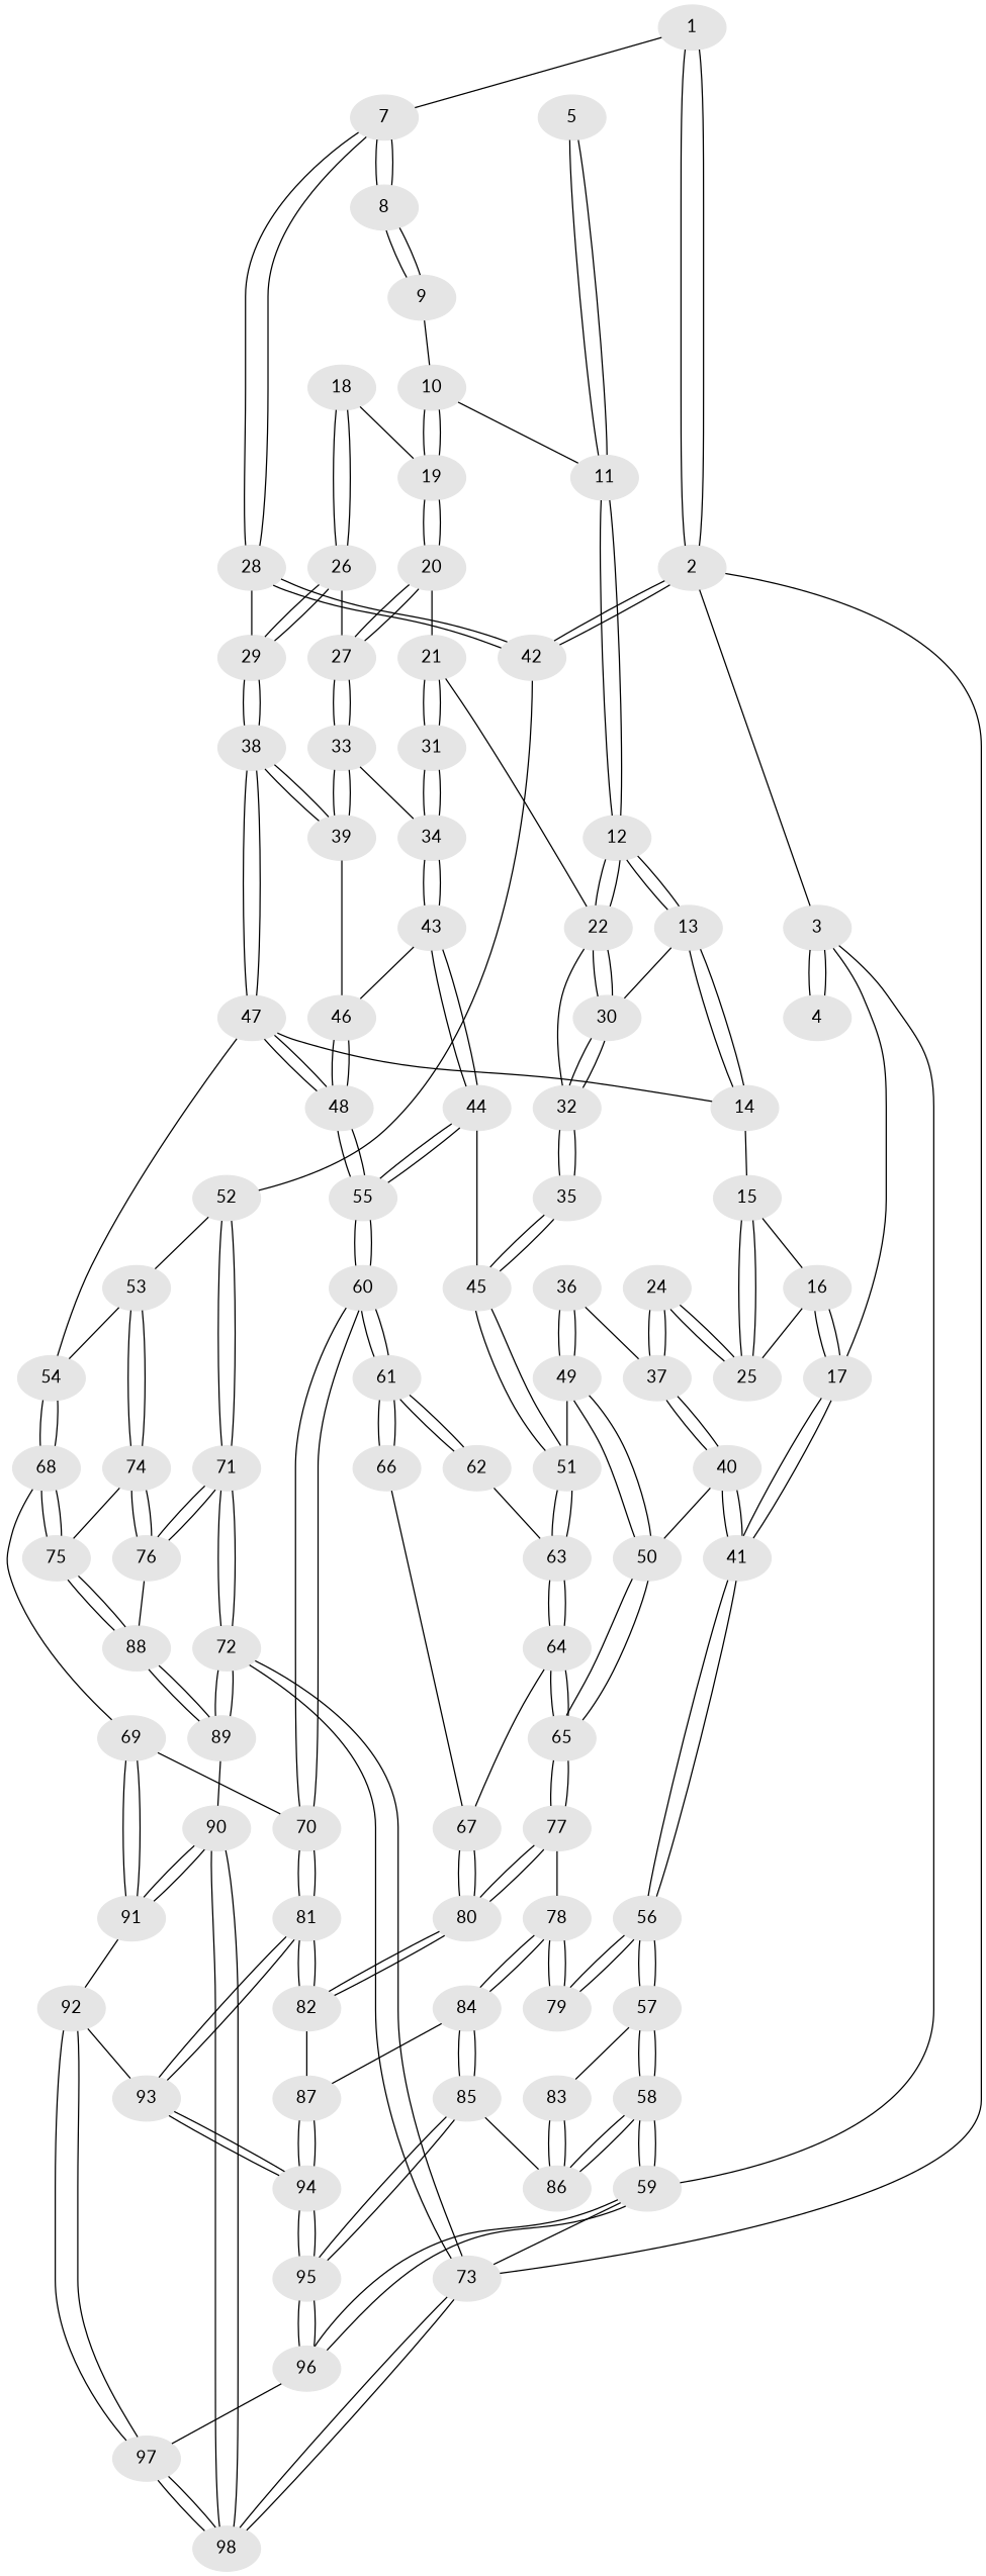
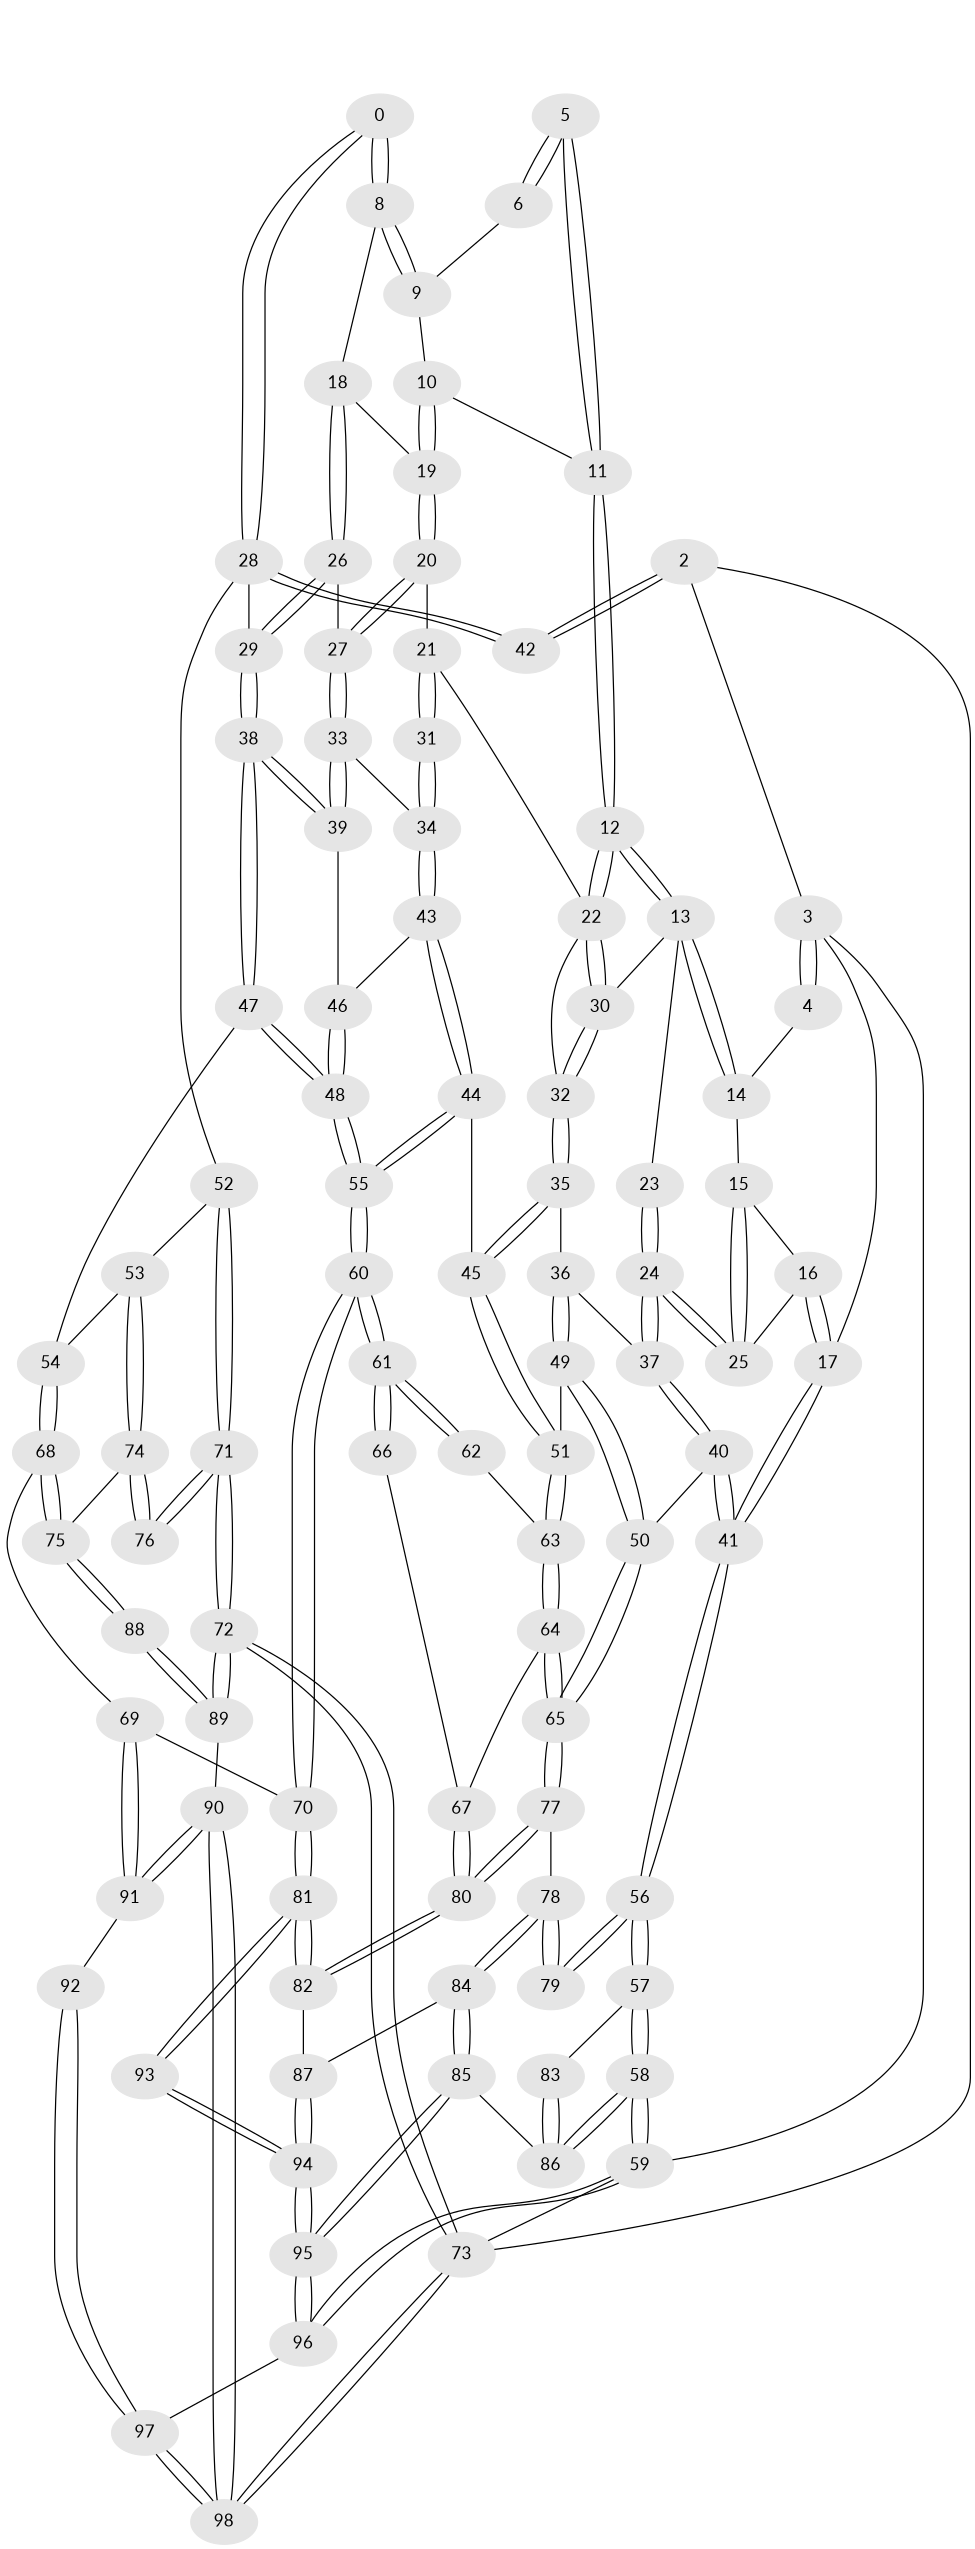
  graph {
    fontname=Lato
    node [color=gray90 fontname=Lato style=filled]
    edge [fontname=Lato]
-   1
    2
-   7
+   7 [label=0]
    3
    42
    73
    8
    28
    4
    17
    59
    52
    98
    14
    41
    96
    5
+   6
    11
    15
    9
    12
    10
    18
    29
    19
    26
    20
    13
    22
+   23
    30
    32
    24
    16
    25
    56
    27
    21
    31
    33
    34
    37
    40
    38
    39
    47
    35
    43
    36
    45
    46
    44
    49
    51
    50
    48
    54
    65
    57
    79
    53
    71
    55
    60
    63
    68
    77
    64
    74
    72
    76
    75
    69
    61
    70
    58
    83
    86
    97
    62
    66
    81
    67
    80
    78
    82
    91
    88
    92
    93
    89
    90
    84
    87
    85
    94
    95
-   1 -- 2
-   1 -- 2
-   1 -- 7
    2 -- 3
    2 -- 42
    2 -- 42
    2 -- 73
    7 -- 8
    7 -- 8
    7 -- 28
    7 -- 28
    3 -- 4
    3 -- 4
    3 -- 17
    3 -- 59
-   42 -- 52
+   28 -- 52
    73 -- 98
    73 -- 98
    8 -- 9
    8 -- 9
+   8 -- 18
    28 -- 42
    28 -- 42
    28 -- 29
-   47 -- 14
+   4 -- 14
    17 -- 41
    17 -- 41
    59 -- 73
    59 -- 96
    59 -- 96
    52 -- 53
    52 -- 71
    52 -- 71
    14 -- 15
    41 -- 56
    41 -- 56
    96 -- 97
+   5 -- 6
+   5 -- 6
    5 -- 11
    5 -- 11
+   6 -- 9
    11 -- 12
    11 -- 12
    15 -- 16
    15 -- 25
    15 -- 25
    9 -- 10
    12 -- 13
    12 -- 13
    12 -- 22
    12 -- 22
    10 -- 11
    10 -- 19
    10 -- 19
    18 -- 19
    18 -- 26
    18 -- 26
    29 -- 38
    29 -- 38
    19 -- 20
    19 -- 20
    26 -- 29
    26 -- 29
    26 -- 27
    20 -- 27
    20 -- 27
    20 -- 21
    13 -- 14
    13 -- 14
+   13 -- 23
    13 -- 30
    22 -- 30
    22 -- 30
    22 -- 32
+   23 -- 24
+   23 -- 24
    30 -- 32
    30 -- 32
    32 -- 35
    32 -- 35
    24 -- 25
    24 -- 25
    24 -- 37
    24 -- 37
    16 -- 17
    16 -- 17
    16 -- 25
    56 -- 57
    56 -- 57
    56 -- 79
    56 -- 79
    27 -- 33
    27 -- 33
    21 -- 22
    21 -- 31
    21 -- 31
    31 -- 34
    31 -- 34
    33 -- 34
    33 -- 39
    33 -- 39
    34 -- 43
    34 -- 43
    37 -- 40
    37 -- 40
    40 -- 41
    40 -- 41
    40 -- 50
    38 -- 39
    38 -- 39
    38 -- 47
    38 -- 47
    39 -- 46
    47 -- 48
    47 -- 48
    47 -- 54
+   35 -- 36
    35 -- 45
    35 -- 45
    43 -- 46
    43 -- 44
    43 -- 44
    36 -- 37
    36 -- 49
    36 -- 49
    45 -- 51
    45 -- 51
    46 -- 48
    46 -- 48
    44 -- 45
    44 -- 55
    44 -- 55
    49 -- 51
    49 -- 50
    49 -- 50
    51 -- 63
    51 -- 63
    50 -- 65
    50 -- 65
    48 -- 55
    48 -- 55
    54 -- 68
    54 -- 68
    65 -- 77
    65 -- 77
    57 -- 58
    57 -- 58
    57 -- 83
    53 -- 54
    53 -- 74
    53 -- 74
    71 -- 72
    71 -- 72
    71 -- 76
    71 -- 76
    55 -- 60
    55 -- 60
    60 -- 61
    60 -- 61
    60 -- 70
    60 -- 70
    63 -- 64
    63 -- 64
    68 -- 75
    68 -- 75
    68 -- 69
    77 -- 80
    77 -- 80
    77 -- 78
    64 -- 65
    64 -- 65
    64 -- 67
    74 -- 76
    74 -- 76
    74 -- 75
    72 -- 73
    72 -- 73
    72 -- 89
    72 -- 89
-   76 -- 88
    75 -- 88
    75 -- 88
    69 -- 70
    69 -- 91
    69 -- 91
    61 -- 62
    61 -- 62
    61 -- 66
    61 -- 66
    70 -- 81
    70 -- 81
    58 -- 59
    58 -- 59
    58 -- 86
    58 -- 86
    83 -- 86
    83 -- 86
    97 -- 98
    97 -- 98
    62 -- 63
    66 -- 67
    81 -- 82
    81 -- 82
    81 -- 93
    81 -- 93
    67 -- 80
    67 -- 80
    80 -- 82
    80 -- 82
    78 -- 79
    78 -- 79
    78 -- 84
    78 -- 84
    82 -- 87
    91 -- 92
    88 -- 89
    88 -- 89
    92 -- 97
    92 -- 97
-   92 -- 93
    93 -- 94
    93 -- 94
    89 -- 90
    90 -- 98
    90 -- 98
    90 -- 91
    90 -- 91
    84 -- 87
    84 -- 85
    84 -- 85
    87 -- 94
    87 -- 94
    85 -- 86
    85 -- 95
    85 -- 95
    94 -- 95
    94 -- 95
    95 -- 96
    95 -- 96
  }
